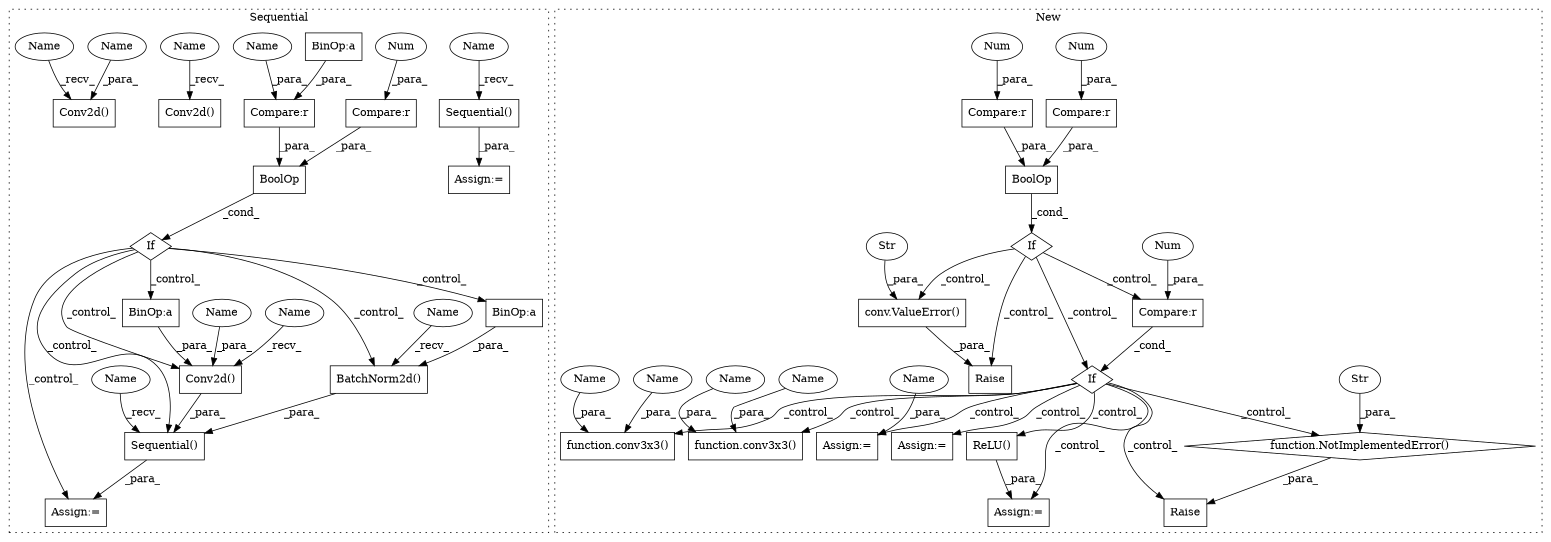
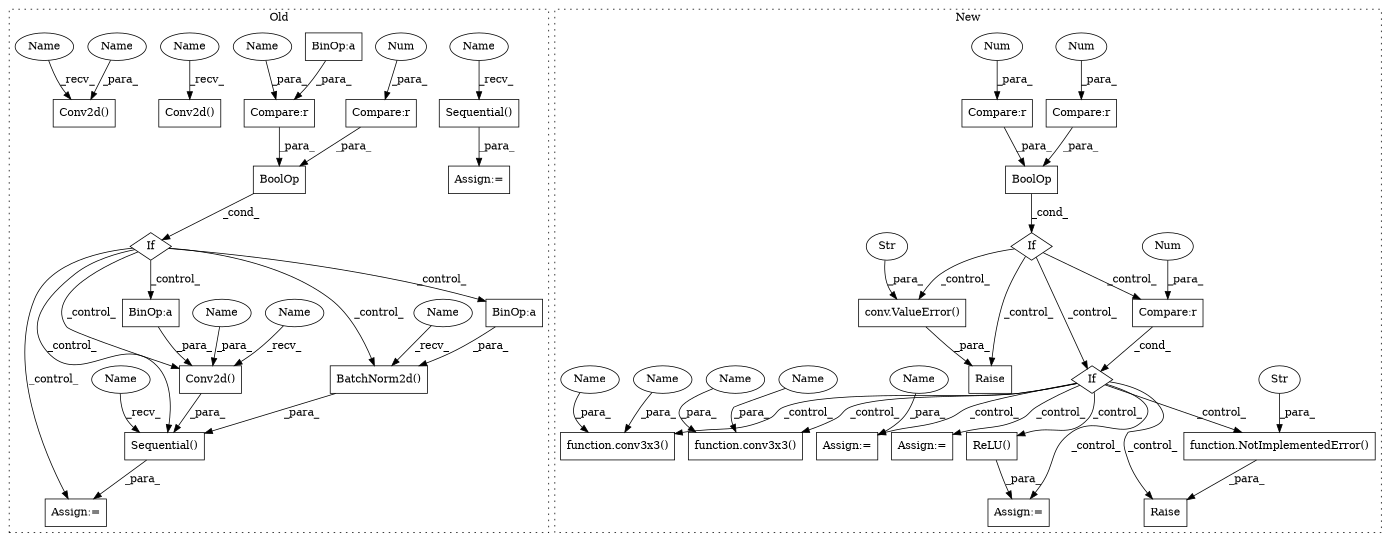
  digraph {
    node [a=87 l=3 s=756 shape=box]
    n1 [a=75 l=15 label="Sequential()"]
    n2 [a=75 l="10,43" label="Conv2d()" s="895,939"]
    n3 [a=75 l="10,54" label="Conv2d()" s="470,497"]
    n4 [a=68 label="Assign:=" s=861]
    n5 [a=75 l="10,49" label="Conv2d()" s="615,639"]
    n6 [a=96 l="3,14" label=If s="780,834" shape=diamond]
    n7 [a=75 l="31,14" label="Sequential()" s="864,1039"]
    n8 [a=82 label="BinOp:a" s=930]
    n9 [a=82 label="BinOp:a" s=825]
    n10 [a=82 label="BinOp:a" s=1029]
    n11 [a=40 l=11 label="Compare:r" s=783]
    n12 [a=40 l=36 label="Compare:r" s=798]
    n13 [a=72 l=51 label=BoolOp s=783]
    n14 [a=75 l="15,1" label="BatchNorm2d()" s="1000,1038"]
    n15 [a=76 l=1 label=Num s=793 shape=ellipse]
    n16 [a=68 label="Assign:=" s=753]
    n17 [l=2 label=Name s=864 shape=ellipse]
    n18 [l=2 label=Name shape=ellipse]
    n19 [l=2 label=Name s=470 shape=ellipse]
    n20 [l=2 label=Name s=615 shape=ellipse]
    n21 [l=2 label=Name s=1000 shape=ellipse]
    n22 [l=2 label=Name s=895 shape=ellipse]
    n23 [l=9 label=Name s=905 shape=ellipse]
    n24 [l=9 label=Name s=798 shape=ellipse]
    n25 [l=9 label=Name s=480 shape=ellipse]
    n26 [a=75 l="8,1" label="function.conv3x3()" s="1413,1445"]
    n27 [a=68 label="Assign:=" s=1666]
    n28 [a=96 l="3,14" label=If s="1074,1108" shape=diamond]
-   n29 [a=75 l="20,1" label="function.NotImplementedError()" s="1237,1299" shape=diamond]
+   n29 [a=75 l="20,1" label="function.NotImplementedError()" s="1237,1299"]
    n30 [a=96 l="3,14" label=If s="1202,1217" shape=diamond]
    n31 [a=66 l=42 label=Str s=1257 shape=ellipse]
    n32 [a=72 l=31 label=BoolOp s=1077]
    n33 [a=75 l="8,1" label="function.conv3x3()" s="1548,1570"]
    n34 [a=40 l=12 label="Compare:r" s=1205]
    n35 [a=76 l=1 label=Num s=1216 shape=ellipse]
    n36 [a=40 l=11 label="Compare:r" s=1077]
    n37 [a=76 l=1 label=Num s=1087 shape=ellipse]
    n38 [a=40 l=16 label="Compare:r" s=1092]
    n39 [a=76 l=2 label=Num s=1106 shape=ellipse]
    n40 [a=91 l=6 label=Raise s=1122]
    n41 [a=75 l=21 label="ReLU()" s=1505]
    n42 [a=91 l=6 label=Raise s=1231]
    n43 [a=75 l="11,1" label="conv.ValueError()" s="1128,1192"]
    n44 [a=66 l=53 label=Str s=1139 shape=ellipse]
    n45 [a=68 label="Assign:=" s=1633]
    n46 [a=68 label="Assign:=" s=1502]
    n47 [l=6 label=Name s=1439 shape=ellipse]
    n48 [l=6 label=Name s=1669 shape=ellipse]
    n49 [l=6 label=Name s=1556 shape=ellipse]
    n50 [l=6 label=Name s=1431 shape=ellipse]
    n51 [l=6 label=Name s=1564 shape=ellipse]
    subgraph cluster_1 {
-     label=Sequential
+     label=Old
      style=dotted
      n1
      n2
      n3
      n4
      n5
      n6
      n7
      n8
      n9
      n10
      n11
      n12
      n13
      n14
      n15
      n16
      n17
      n18
      n19
      n20
      n21
      n22
      n23
      n24
      n25
    }
    subgraph cluster_2 {
      label=New
      style=dotted
      n26
      n27
      n28
      n29
      n30
      n31
      n32
      n33
      n34
      n35
      n36
      n37
      n38
      n39
      n40
      n41
      n42
      n43
      n44
      n45
      n46
      n47
      n48
      n49
      n50
      n51
    }
    n1 -> n16 [label=_para_]
    n2 -> n7 [label=_para_]
    n6 -> n2 [label=_control_]
    n6 -> n4 [label=_control_]
    n6 -> n7 [label=_control_]
    n6 -> n8 [label=_control_]
    n6 -> n10 [label=_control_]
    n6 -> n14 [label=_control_]
    n7 -> n4 [label=_para_]
    n8 -> n2 [label=_para_]
    n9 -> n12 [label=_para_]
    n10 -> n14 [label=_para_]
    n11 -> n13 [label=_para_]
    n12 -> n13 [label=_para_]
    n13 -> n6 [label=_cond_]
    n14 -> n7 [label=_para_]
    n15 -> n11 [label=_para_]
    n17 -> n7 [label=_recv_]
    n18 -> n1 [label=_recv_]
    n19 -> n3 [label=_recv_]
    n20 -> n5 [label=_recv_]
    n21 -> n14 [label=_recv_]
    n22 -> n2 [label=_recv_]
    n23 -> n2 [label=_para_]
    n24 -> n12 [label=_para_]
    n25 -> n3 [label=_para_]
    n28 -> n30 [label=_control_]
    n28 -> n34 [label=_control_]
    n28 -> n40 [label=_control_]
    n28 -> n43 [label=_control_]
    n29 -> n42 [label=_para_]
    n30 -> n26 [label=_control_]
    n30 -> n27 [label=_control_]
    n30 -> n29 [label=_control_]
    n30 -> n33 [label=_control_]
    n30 -> n41 [label=_control_]
    n30 -> n42 [label=_control_]
    n30 -> n45 [label=_control_]
    n30 -> n46 [label=_control_]
    n31 -> n29 [label=_para_]
    n32 -> n28 [label=_cond_]
    n34 -> n30 [label=_cond_]
    n35 -> n34 [label=_para_]
    n36 -> n32 [label=_para_]
    n37 -> n36 [label=_para_]
    n38 -> n32 [label=_para_]
    n39 -> n38 [label=_para_]
    n41 -> n46 [label=_para_]
    n43 -> n40 [label=_para_]
    n44 -> n43 [label=_para_]
    n47 -> n26 [label=_para_]
    n48 -> n27 [label=_para_]
    n49 -> n33 [label=_para_]
    n50 -> n26 [label=_para_]
    n51 -> n33 [label=_para_]
  }
